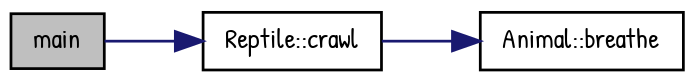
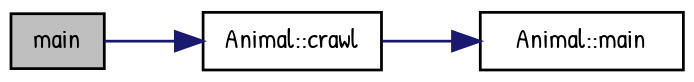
  digraph {
    fontname="Patrick Hand"
    rankdir=LR
    node [color=black fillcolor=white fontname="Patrick Hand" fontsize=10 shape=record style=filled]
    edge [color=midnightblue fontname="Patrick Hand" fontsize=10 labelfontname=Helvetica labelfontsize=10 style=solid]
    n1 [fillcolor=grey75 fontcolor=black height=0.2 label=main width=0.4]
-   n2 [height=0.2 label="Reptile::crawl" width=0.4]
-   n3 [height=0.2 label="Animal::breathe" width=0.4]
+   n2 [height=0.2 label="Animal::crawl" width=0.4]
+   n3 [height=0.2 label="Animal::main" width=0.4]
    n1 -> n2
    n2 -> n3
  }
